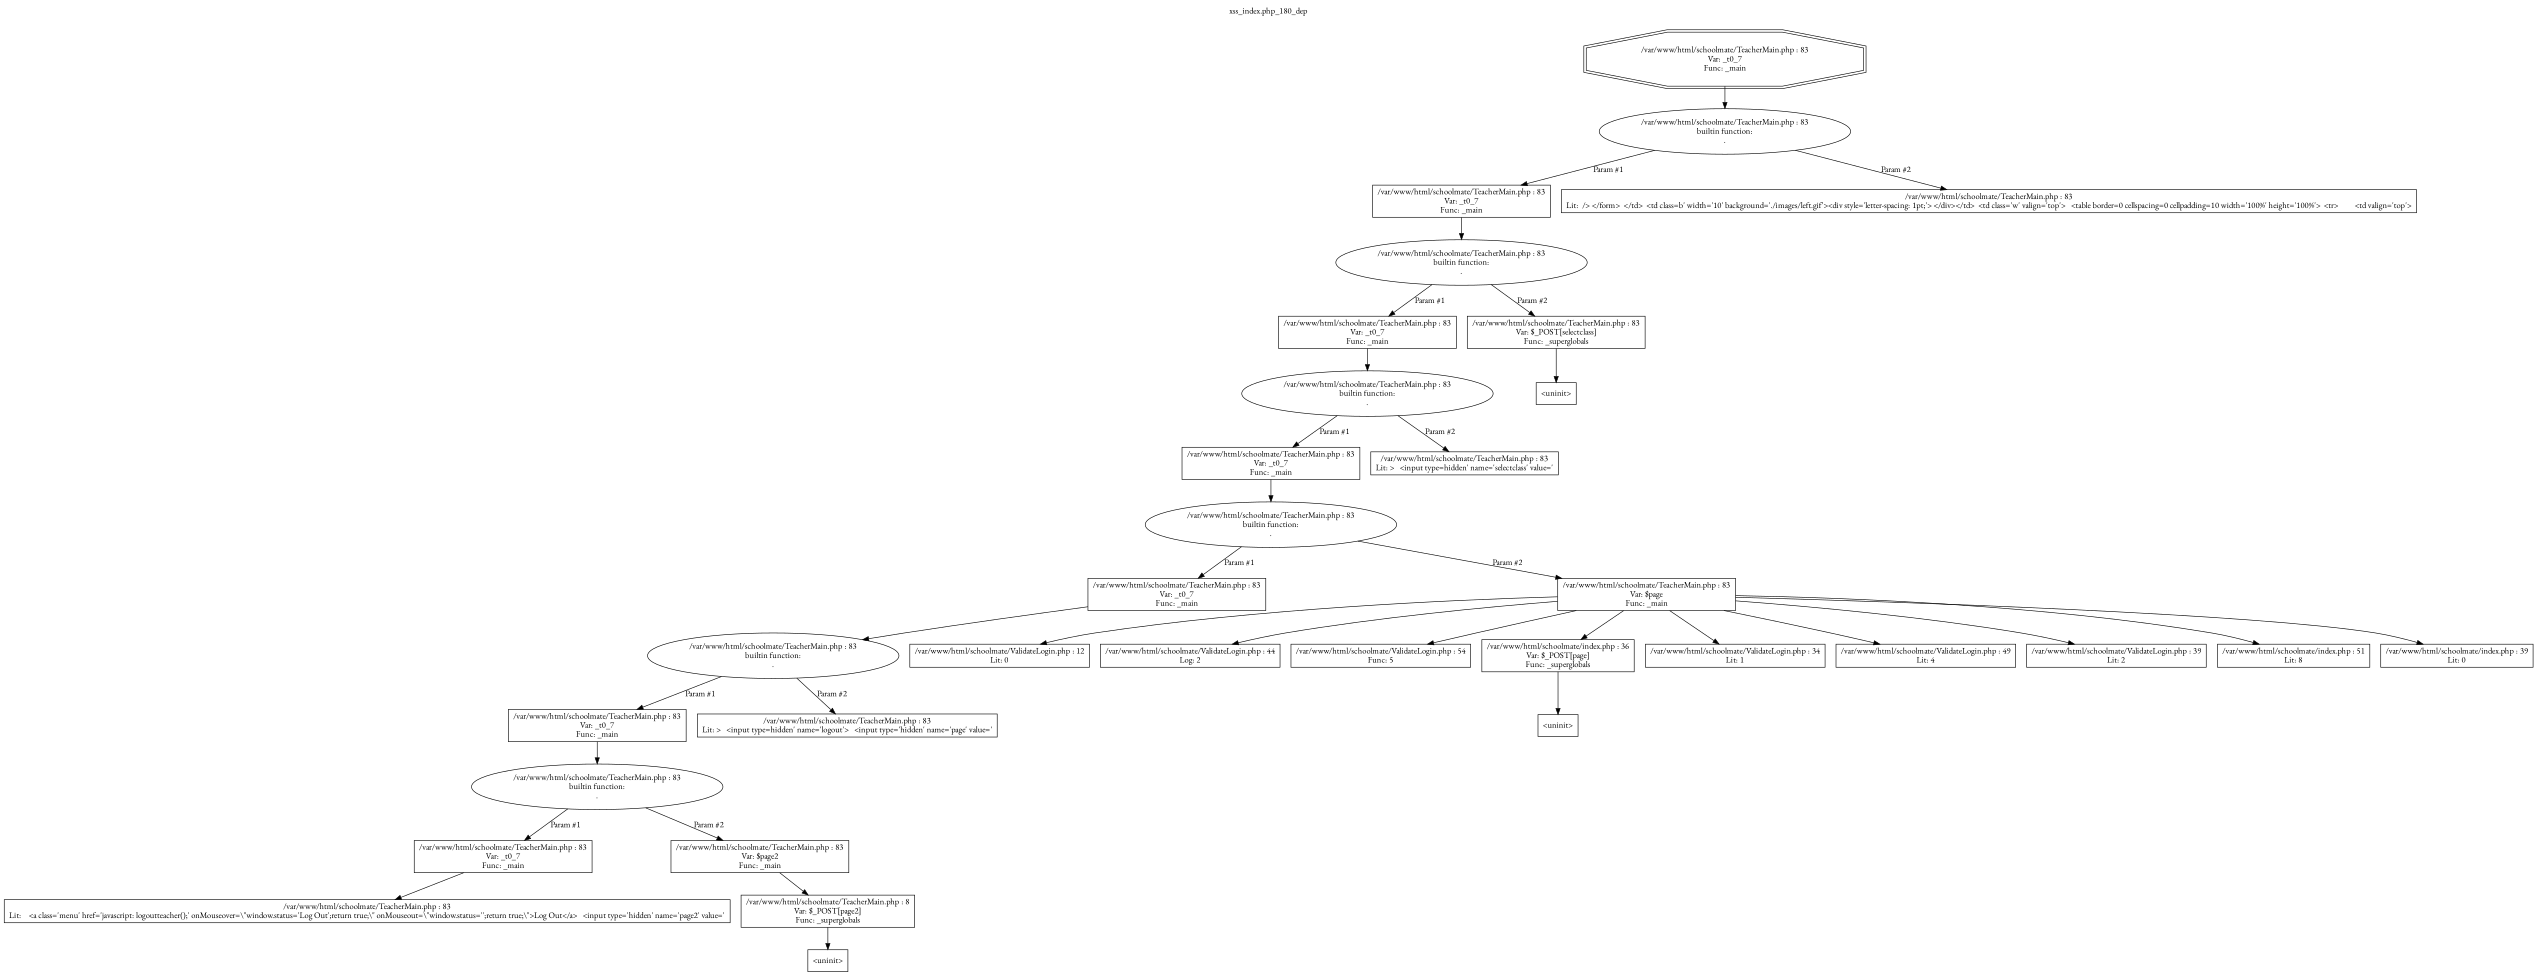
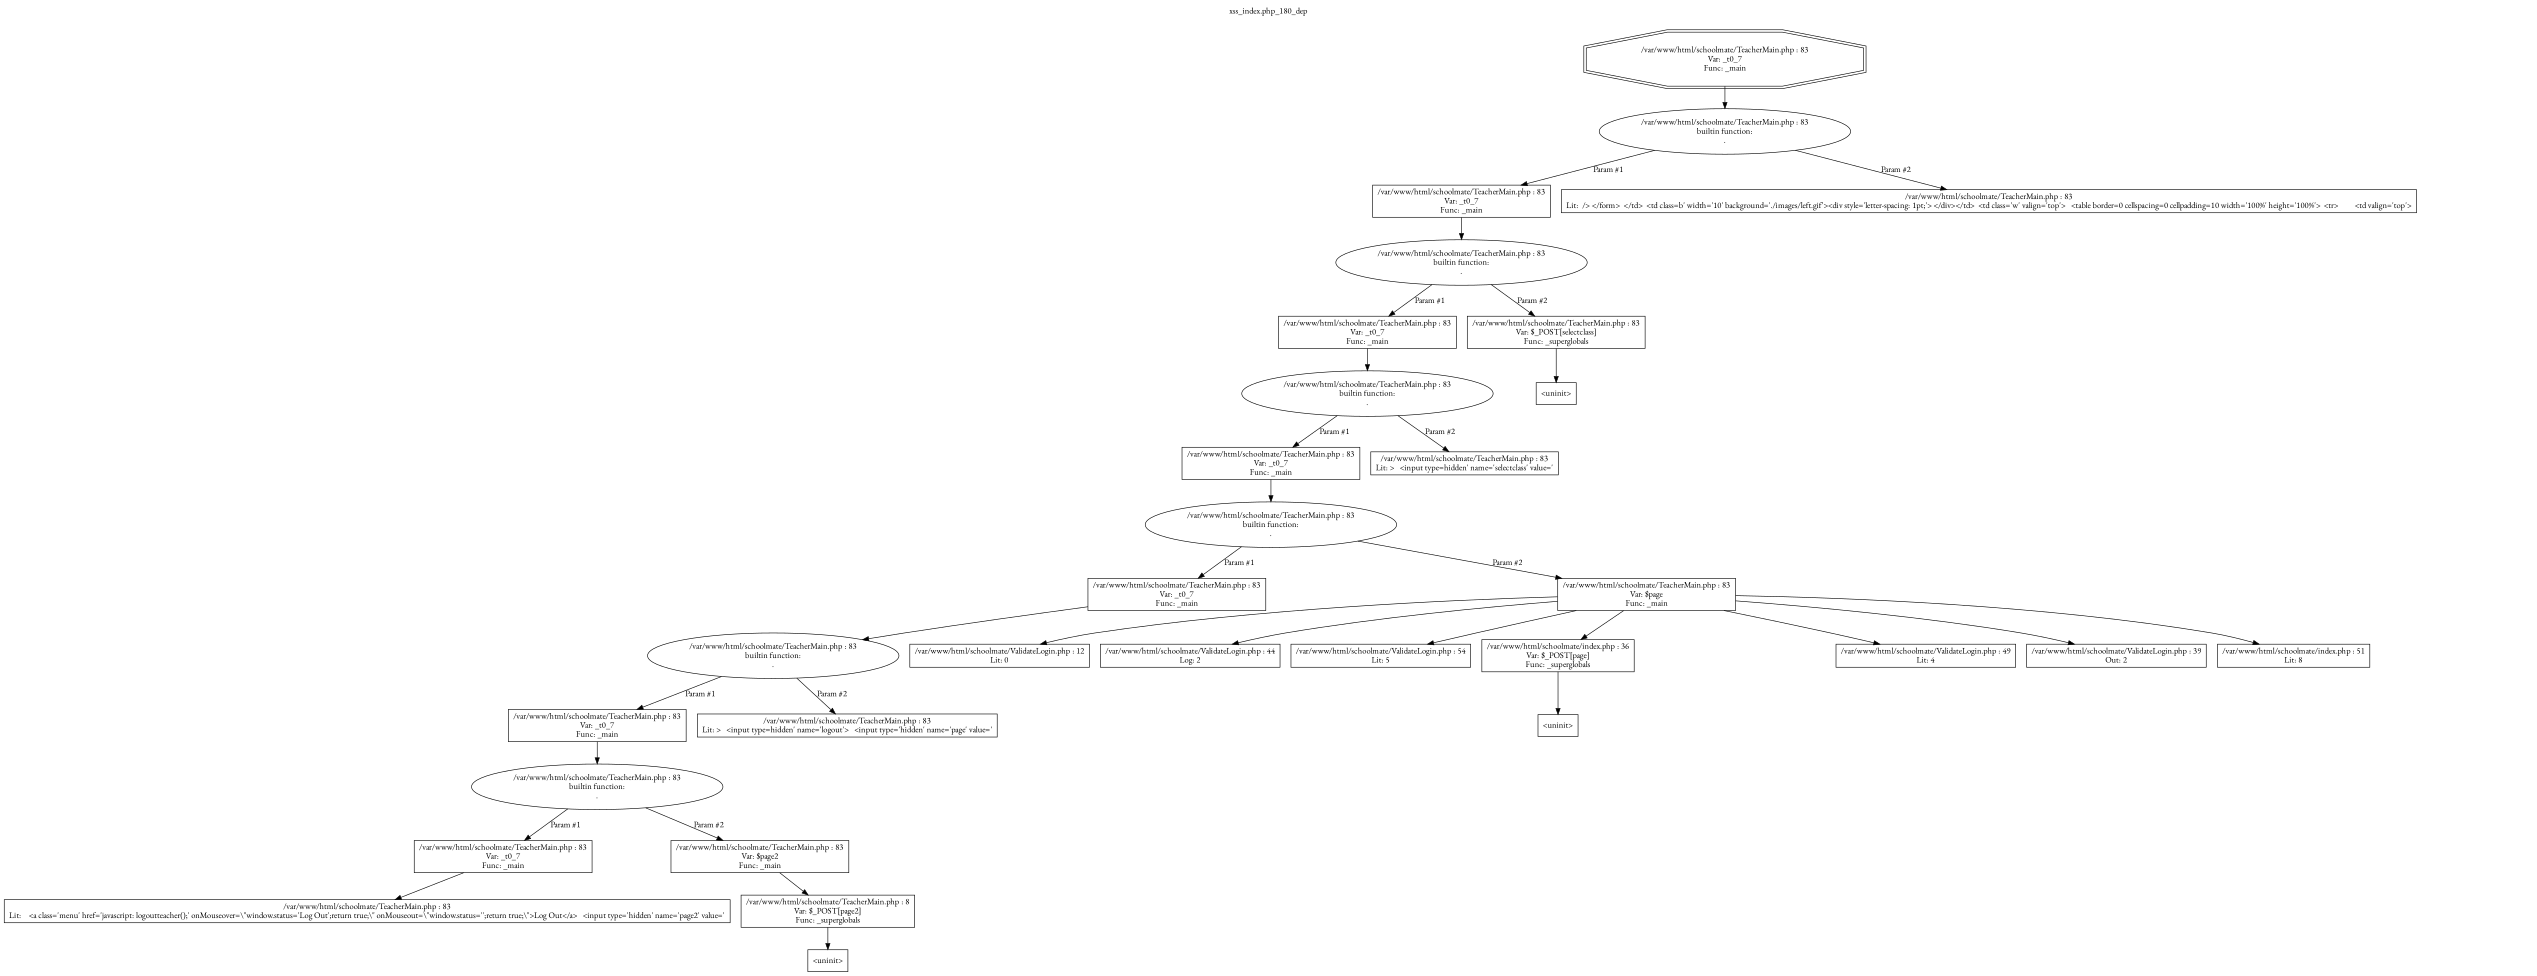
  digraph {
    fontname="EB Garamond"
    label="xss_index.php_180_dep"
    labelloc=t
    node [fontname="EB Garamond" shape=box]
    edge [fontname="EB Garamond"]
    n1 [label="/var/www/html/schoolmate/TeacherMain.php : 83\nVar: _t0_7\nFunc: _main\n" shape=doubleoctagon]
    n2 [label="/var/www/html/schoolmate/TeacherMain.php : 83\nbuiltin function:\n.\n" shape=ellipse]
    n3 [label="/var/www/html/schoolmate/TeacherMain.php : 83\nVar: _t0_7\nFunc: _main\n"]
    n4 [label="/var/www/html/schoolmate/TeacherMain.php : 83\nLit:  /> </form>  </td>  <td class=b' width='10' background='./images/left.gif'><div style='letter-spacing: 1pt;'>&nbsp;</div></td>  <td class='w' valign='top'>   <table border=0 cellspacing=0 cellpadding=10 width='100%' height='100%'>	<tr>	 <td valign='top'>\n"]
    n5 [label="/var/www/html/schoolmate/TeacherMain.php : 83\nbuiltin function:\n.\n" shape=ellipse]
    n6 [label="/var/www/html/schoolmate/TeacherMain.php : 83\nVar: _t0_7\nFunc: _main\n"]
    n7 [label="/var/www/html/schoolmate/TeacherMain.php : 83\nVar: $_POST[selectclass]\nFunc: _superglobals\n"]
    n8 [label="/var/www/html/schoolmate/TeacherMain.php : 83\nbuiltin function:\n.\n" shape=ellipse]
    n9 [label="<uninit>"]
    n10 [label="/var/www/html/schoolmate/TeacherMain.php : 83\nVar: _t0_7\nFunc: _main\n"]
    n11 [label="/var/www/html/schoolmate/TeacherMain.php : 83\nLit: >   <input type=hidden' name='selectclass' value='\n"]
    n12 [label="/var/www/html/schoolmate/TeacherMain.php : 83\nbuiltin function:\n.\n" shape=ellipse]
    n13 [label="/var/www/html/schoolmate/TeacherMain.php : 83\nVar: _t0_7\nFunc: _main\n"]
    n14 [label="/var/www/html/schoolmate/TeacherMain.php : 83\nVar: $page\nFunc: _main\n"]
    n15 [label="/var/www/html/schoolmate/TeacherMain.php : 83\nbuiltin function:\n.\n" shape=ellipse]
    n16 [label="/var/www/html/schoolmate/ValidateLogin.php : 12\nLit: 0\n"]
    n17 [label="/var/www/html/schoolmate/ValidateLogin.php : 44\nLog: 2\n"]
-   n18 [label="/var/www/html/schoolmate/ValidateLogin.php : 54\nFunc: 5\n"]
+   n18 [label="/var/www/html/schoolmate/ValidateLogin.php : 54\nLit: 5\n"]
    n19 [label="/var/www/html/schoolmate/index.php : 36\nVar: $_POST[page]\nFunc: _superglobals\n"]
-   n20 [label="/var/www/html/schoolmate/ValidateLogin.php : 34\nLit: 1\n"]
    n21 [label="/var/www/html/schoolmate/ValidateLogin.php : 49\nLit: 4\n"]
-   n22 [label="/var/www/html/schoolmate/ValidateLogin.php : 39\nLit: 2\n"]
+   n22 [label="/var/www/html/schoolmate/ValidateLogin.php : 39\nOut: 2\n"]
    n23 [label="/var/www/html/schoolmate/index.php : 51\nLit: 8\n"]
-   n24 [label="/var/www/html/schoolmate/index.php : 39\nLit: 0\n"]
    n25 [label="/var/www/html/schoolmate/TeacherMain.php : 83\nVar: _t0_7\nFunc: _main\n"]
    n26 [label="/var/www/html/schoolmate/TeacherMain.php : 83\nLit: >   <input type=hidden' name='logout'>   <input type='hidden' name='page' value='\n"]
    n27 [label="/var/www/html/schoolmate/TeacherMain.php : 83\nbuiltin function:\n.\n" shape=ellipse]
    n28 [label="/var/www/html/schoolmate/TeacherMain.php : 83\nVar: _t0_7\nFunc: _main\n"]
    n29 [label="/var/www/html/schoolmate/TeacherMain.php : 83\nVar: $page2\nFunc: _main\n"]
    n30 [label="/var/www/html/schoolmate/TeacherMain.php : 83\nLit:    <a class='menu' href='javascript: logoutteacher();' onMouseover=\\\"window.status='Log Out';return true;\\\" onMouseout=\\\"window.status='';return true;\\\">Log Out</a>   <input type='hidden' name='page2' value='\n"]
    n31 [label="/var/www/html/schoolmate/TeacherMain.php : 8\nVar: $_POST[page2]\nFunc: _superglobals\n"]
    n32 [label="<uninit>"]
    n33 [label="<uninit>"]
    n1 -> n2
    n2 -> n3 [label="Param #1"]
    n2 -> n4 [label="Param #2"]
    n3 -> n5
    n5 -> n6 [label="Param #1"]
    n5 -> n7 [label="Param #2"]
    n6 -> n8
    n7 -> n9
    n8 -> n10 [label="Param #1"]
    n8 -> n11 [label="Param #2"]
    n10 -> n12
    n12 -> n13 [label="Param #1"]
    n12 -> n14 [label="Param #2"]
    n13 -> n15
    n14 -> n16
    n14 -> n17
    n14 -> n18
    n14 -> n19
-   n14 -> n20
    n14 -> n21
    n14 -> n22
    n14 -> n23
-   n14 -> n24
    n15 -> n25 [label="Param #1"]
    n15 -> n26 [label="Param #2"]
    n19 -> n33
    n25 -> n27
    n27 -> n28 [label="Param #1"]
    n27 -> n29 [label="Param #2"]
    n28 -> n30
    n29 -> n31
    n31 -> n32
  }
